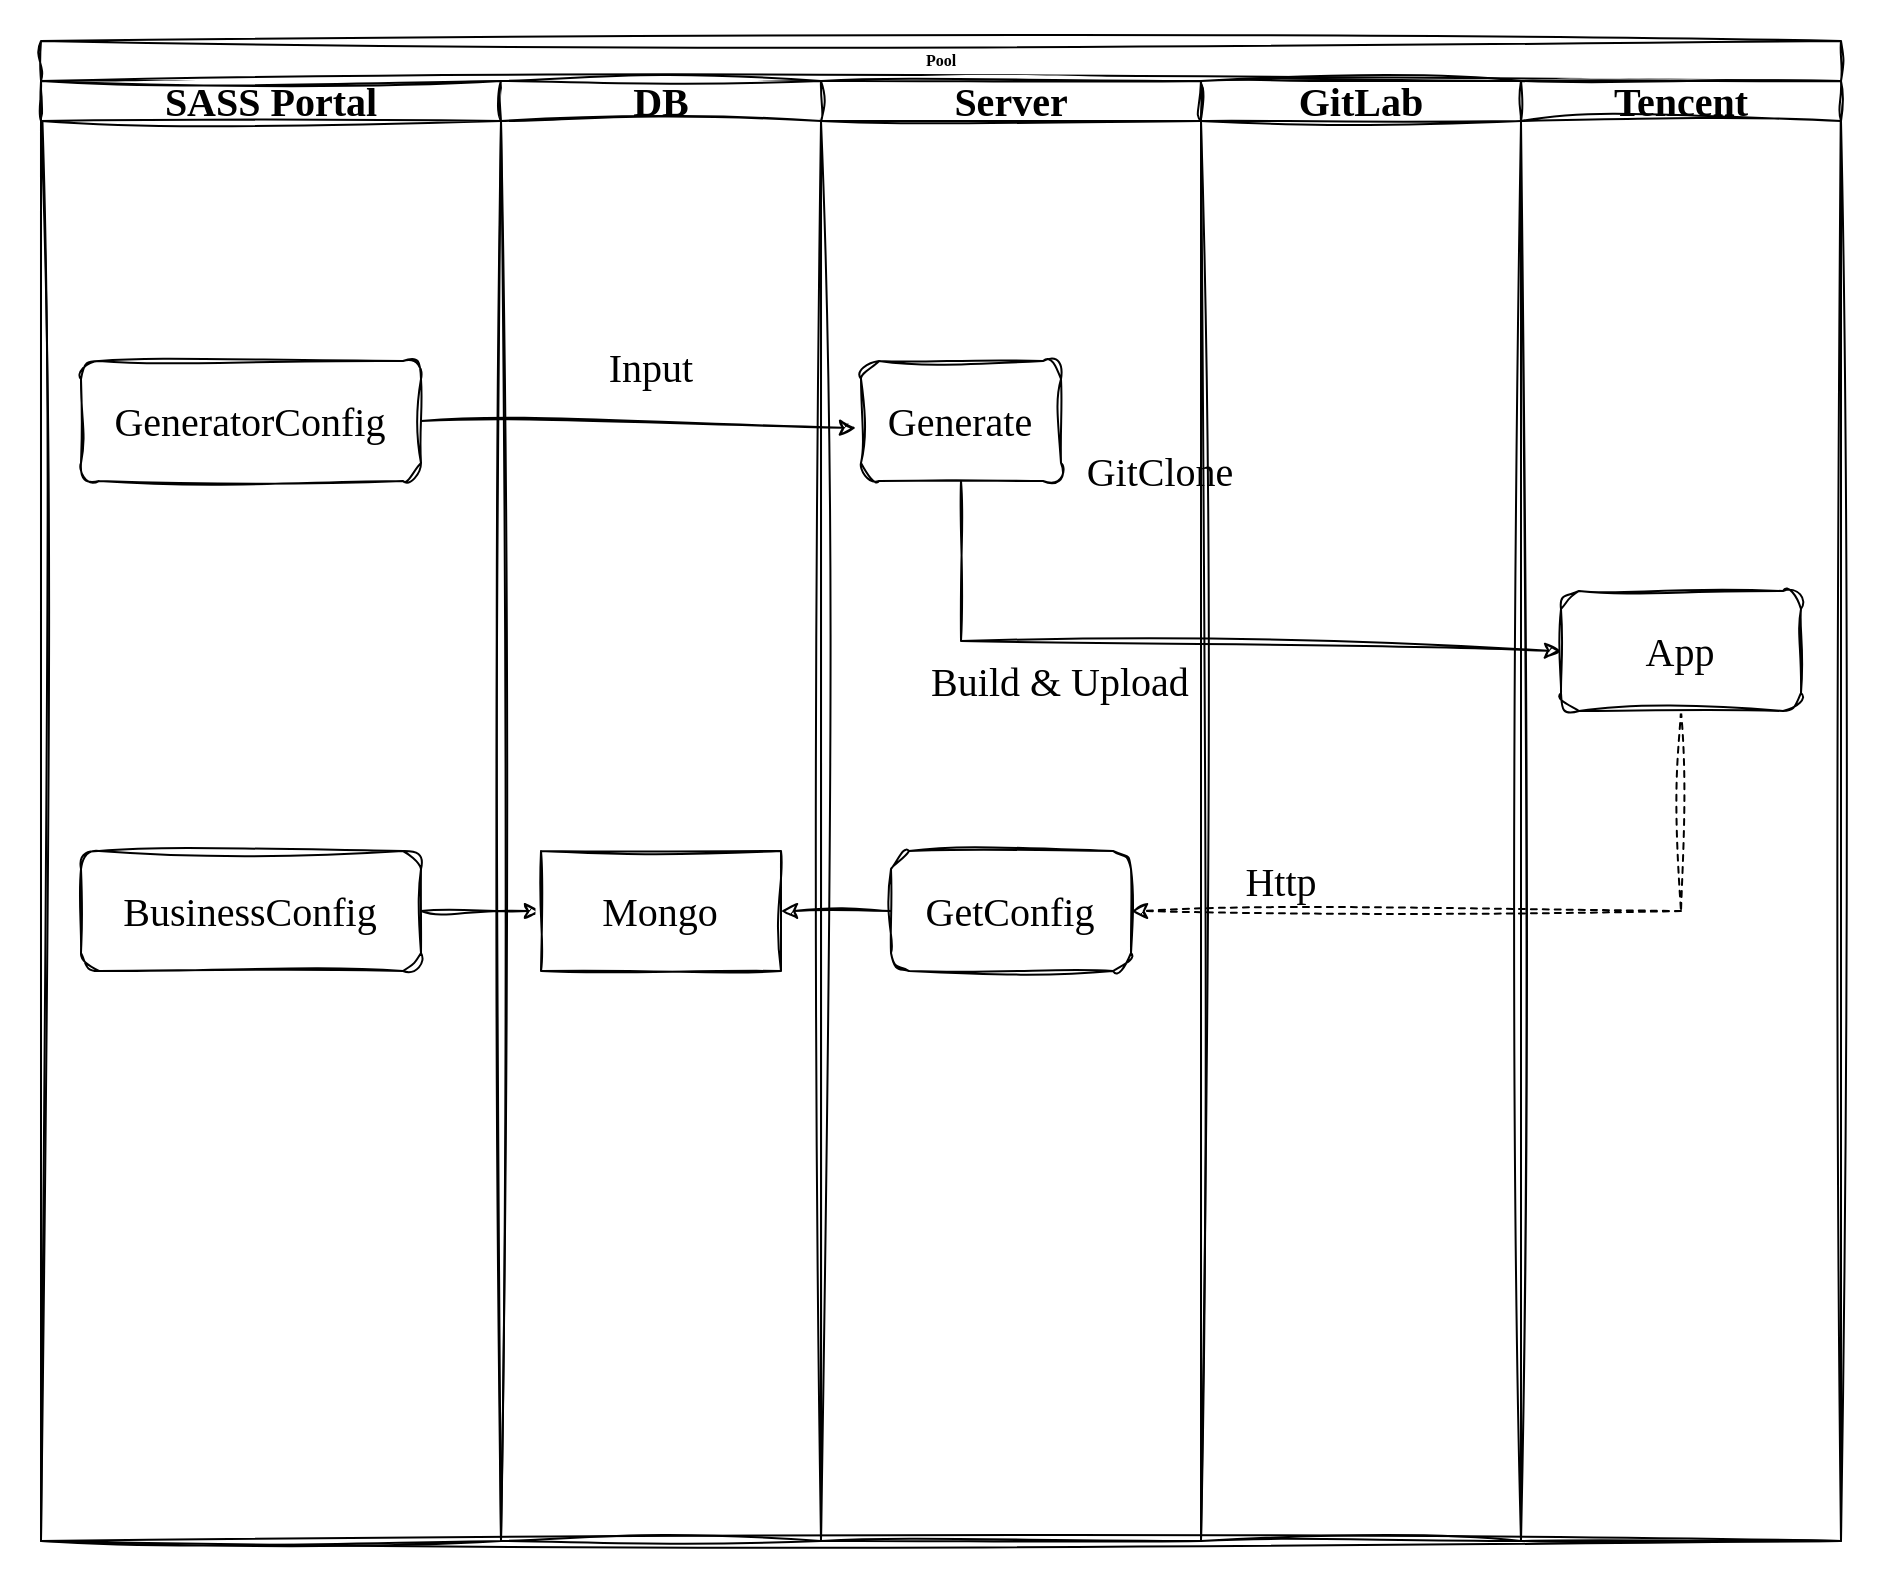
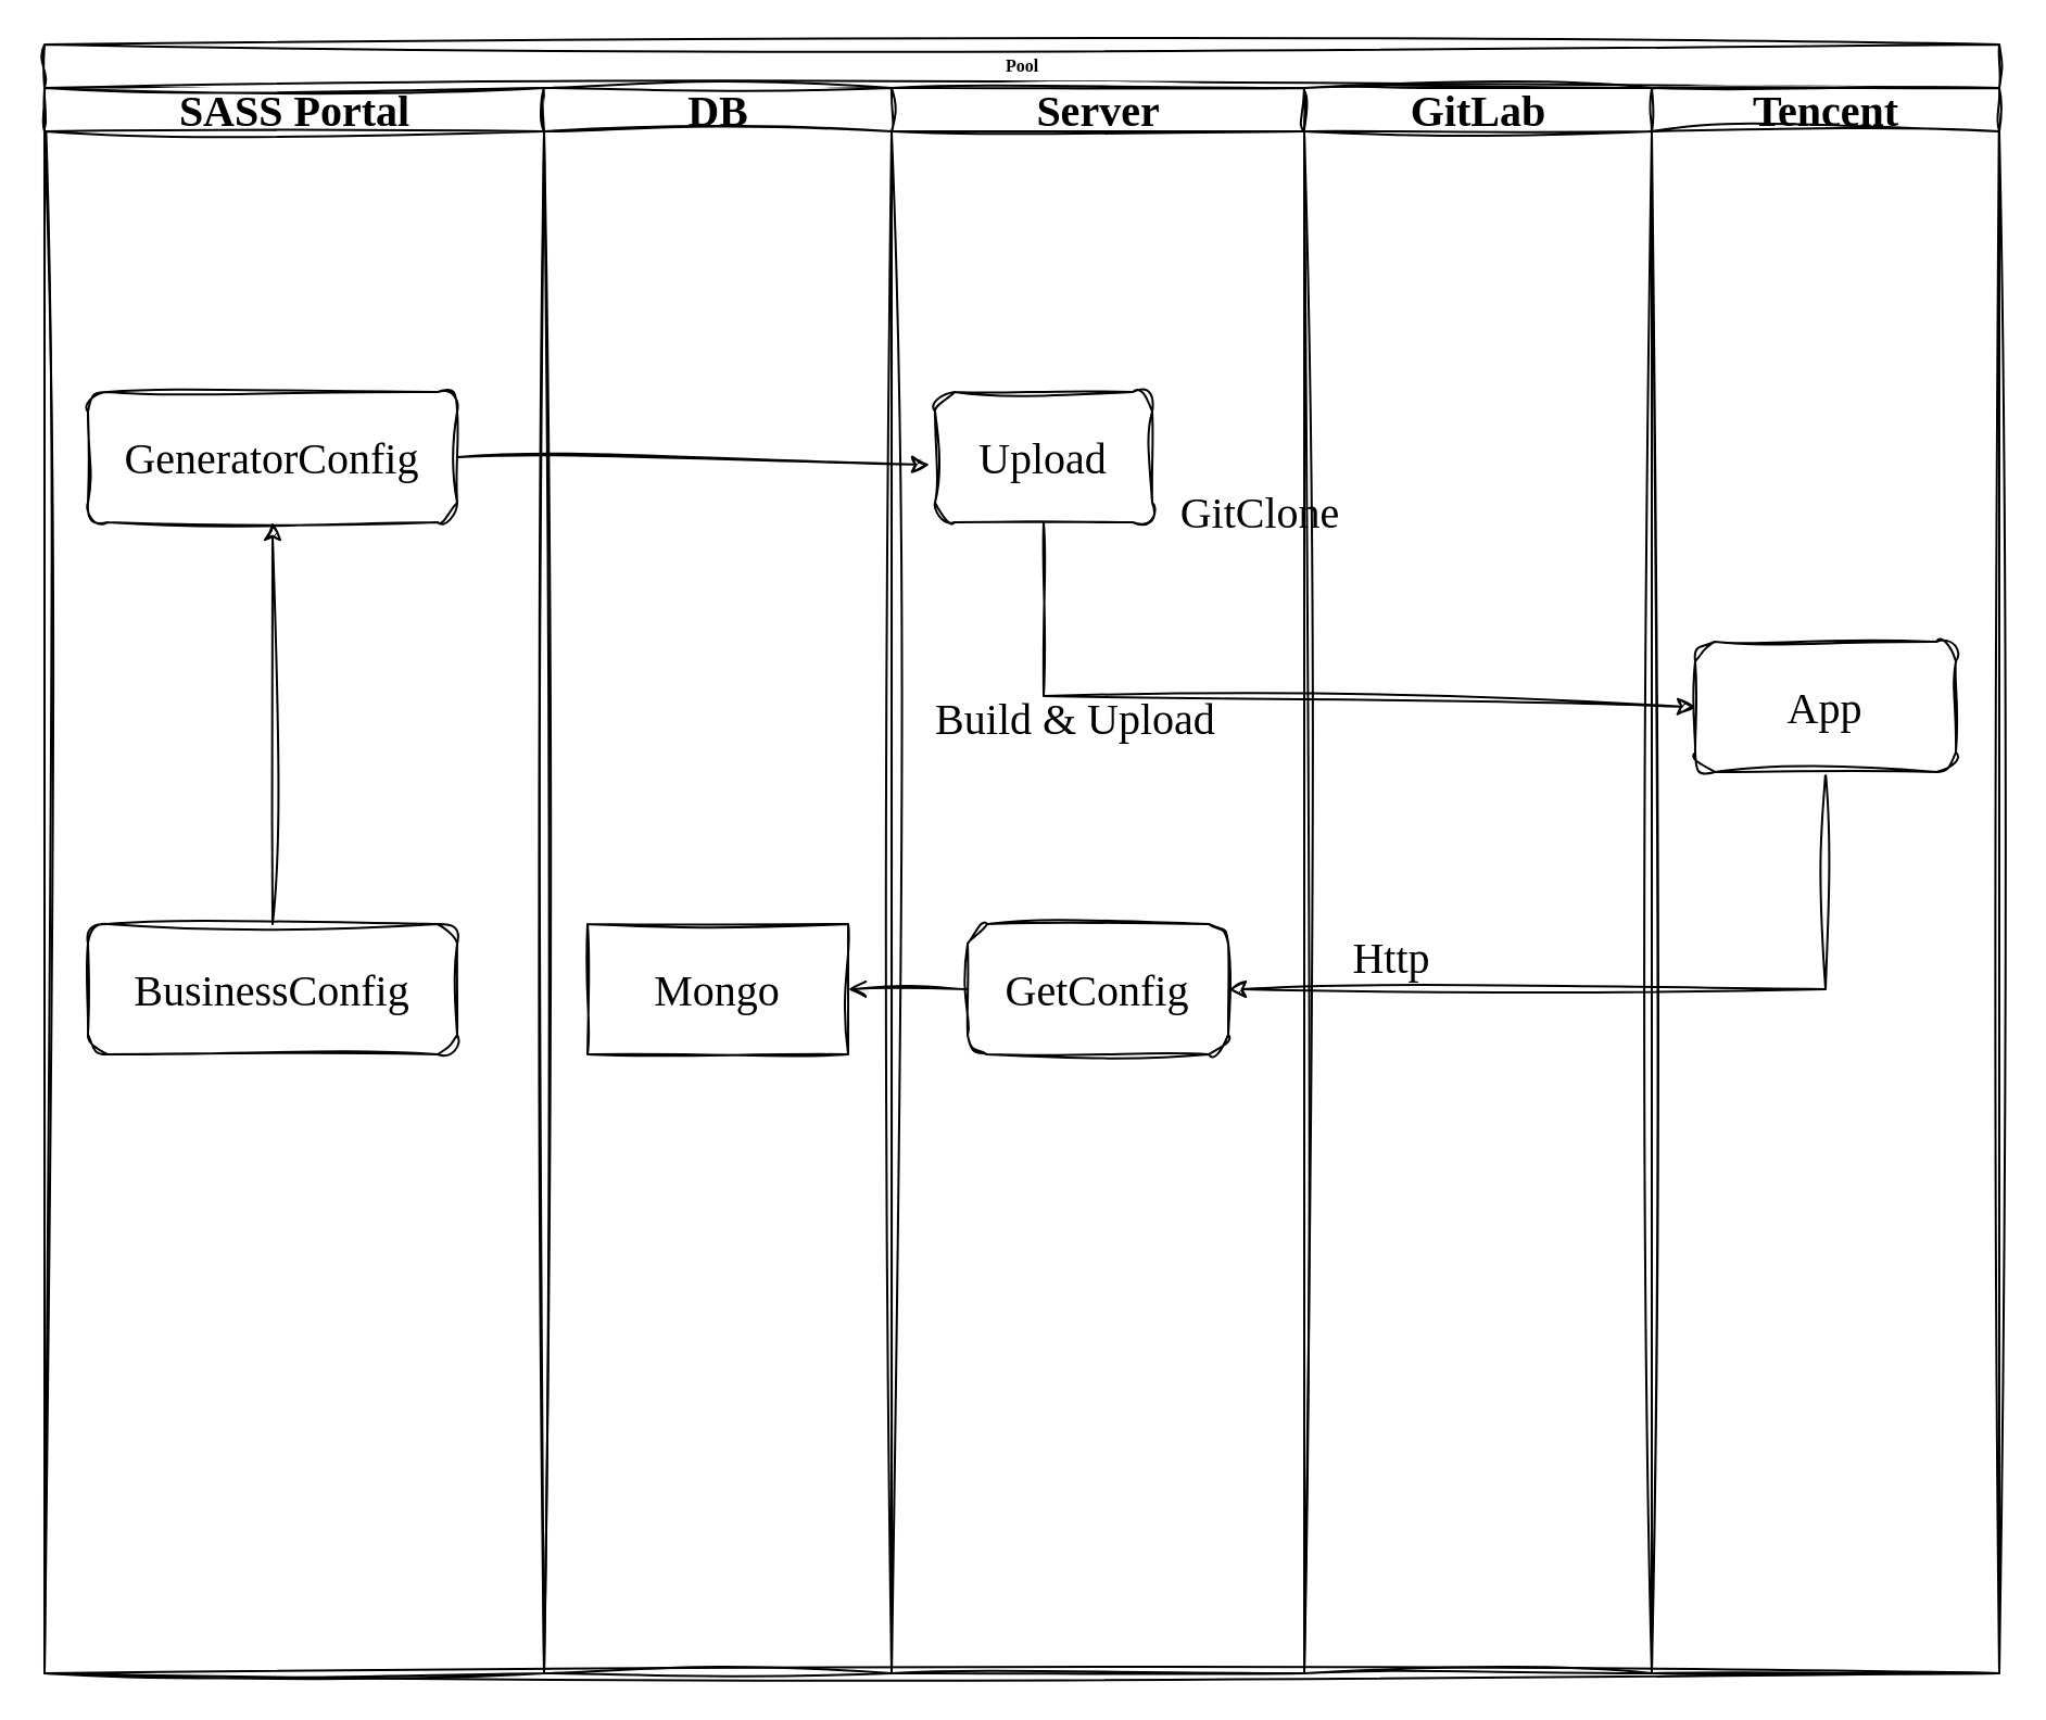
  <mxCell id="0" />
  <mxCell id="1" parent="0" />
  <mxCell id="2" value="Pool" style="swimlane;html=1;childLayout=stackLayout;startSize=20;rounded=0;shadow=0;labelBackgroundColor=none;strokeWidth=1;fontFamily=Verdana;fontSize=8;align=center;sketch=1;hachureGap=4;jiggle=2;curveFitting=1;fontSource=https%3A%2F%2Ffonts.googleapis.com%2Fcss%3Ffamily%3DArchitects%2BDaughter;" vertex="1" parent="1"><mxGeometry x="20" y="20" width="900" height="750" as="geometry" /></mxCell>
  <mxCell id="3" value="SASS Portal" style="swimlane;html=1;startSize=20;sketch=1;hachureGap=4;jiggle=2;curveFitting=1;fontFamily=Architects Daughter;fontSource=https%3A%2F%2Ffonts.googleapis.com%2Fcss%3Ffamily%3DArchitects%2BDaughter;fontSize=20;" vertex="1" parent="2"><mxGeometry y="20" width="230" height="730" as="geometry" /></mxCell>
  <mxCell id="4" value="&lt;font style=&quot;font-size: 20px;&quot; face=&quot;Architects Daughter&quot;&gt;BusinessConfig&lt;/font&gt;" style="rounded=1;whiteSpace=wrap;html=1;shadow=0;labelBackgroundColor=none;strokeWidth=1;fontFamily=Verdana;fontSize=8;align=center;sketch=1;hachureGap=4;jiggle=2;curveFitting=1;fontSource=https%3A%2F%2Ffonts.googleapis.com%2Fcss%3Ffamily%3DArchitects%2BDaughter;" vertex="1" parent="3"><mxGeometry x="20" y="385" width="170" height="60" as="geometry" /></mxCell>
  <mxCell id="5" value="&lt;font style=&quot;font-size: 20px;&quot; face=&quot;Architects Daughter&quot;&gt;GeneratorConfig&lt;/font&gt;" style="rounded=1;whiteSpace=wrap;html=1;shadow=0;labelBackgroundColor=none;strokeWidth=1;fontFamily=Verdana;fontSize=8;align=center;sketch=1;hachureGap=4;jiggle=2;curveFitting=1;fontSource=https%3A%2F%2Ffonts.googleapis.com%2Fcss%3Ffamily%3DArchitects%2BDaughter;" vertex="1" parent="3"><mxGeometry x="20" y="140" width="170" height="60" as="geometry" /></mxCell>
- <mxCell id="6" style="edgeStyle=orthogonalEdgeStyle;rounded=0;sketch=1;hachureGap=4;jiggle=2;curveFitting=1;orthogonalLoop=1;jettySize=auto;html=1;fontFamily=Architects Daughter;fontSource=https%3A%2F%2Ffonts.googleapis.com%2Fcss%3Ffamily%3DArchitects%2BDaughter;fontSize=16;entryX=0;entryY=0.5;entryDx=0;entryDy=0;" edge="1" parent="2" source="4" target="8"><mxGeometry relative="1" as="geometry"><mxPoint x="220" y="435" as="targetPoint" /></mxGeometry></mxCell>
+ <mxCell id="6" style="edgeStyle=orthogonalEdgeStyle;rounded=0;sketch=1;hachureGap=4;jiggle=2;curveFitting=1;orthogonalLoop=1;jettySize=auto;html=1;fontFamily=Architects Daughter;fontSource=https%3A%2F%2Ffonts.googleapis.com%2Fcss%3Ffamily%3DArchitects%2BDaughter;fontSize=16;" edge="1" parent="2" source="4" target="5"><mxGeometry relative="1" as="geometry"><mxPoint x="220" y="435" as="targetPoint" /></mxGeometry></mxCell>
  <mxCell id="7" value="DB" style="swimlane;html=1;startSize=20;sketch=1;hachureGap=4;jiggle=2;curveFitting=1;fontFamily=Architects Daughter;fontSource=https%3A%2F%2Ffonts.googleapis.com%2Fcss%3Ffamily%3DArchitects%2BDaughter;fontSize=20;" vertex="1" parent="2"><mxGeometry x="230" y="20" width="160" height="730" as="geometry" /></mxCell>
  <mxCell id="8" value="Mongo" style="rounded=0;whiteSpace=wrap;html=1;sketch=1;hachureGap=4;jiggle=2;curveFitting=1;fontFamily=Architects Daughter;fontSource=https%3A%2F%2Ffonts.googleapis.com%2Fcss%3Ffamily%3DArchitects%2BDaughter;fontSize=20;" vertex="1" parent="7"><mxGeometry x="20" y="385" width="120" height="60" as="geometry" /></mxCell>
- <mxCell id="9" value="Input" style="text;html=1;align=center;verticalAlign=middle;resizable=0;points=[];autosize=1;strokeColor=none;fillColor=none;fontSize=20;fontFamily=Architects Daughter;" vertex="1" parent="7"><mxGeometry x="40" y="123" width="70" height="40" as="geometry" /></mxCell>
  <mxCell id="10" value="Server" style="swimlane;html=1;startSize=20;sketch=1;hachureGap=4;jiggle=2;curveFitting=1;fontFamily=Architects Daughter;fontSource=https%3A%2F%2Ffonts.googleapis.com%2Fcss%3Ffamily%3DArchitects%2BDaughter;fontSize=20;" vertex="1" parent="2"><mxGeometry x="390" y="20" width="190" height="730" as="geometry" /></mxCell>
- <mxCell id="11" value="&lt;font style=&quot;font-size: 20px;&quot; data-font-src=&quot;https://fonts.googleapis.com/css?family=Architects+Daughter&quot; face=&quot;Architects Daughter&quot;&gt;Generate&lt;/font&gt;" style="rounded=1;whiteSpace=wrap;html=1;shadow=0;labelBackgroundColor=none;strokeWidth=1;fontFamily=Verdana;fontSize=8;align=center;sketch=1;hachureGap=4;jiggle=2;curveFitting=1;fontSource=https%3A%2F%2Ffonts.googleapis.com%2Fcss%3Ffamily%3DArchitects%2BDaughter;" vertex="1" parent="10"><mxGeometry x="20" y="140" width="100" height="60" as="geometry" /></mxCell>
+ <mxCell id="11" value="&lt;font style=&quot;font-size: 20px;&quot; data-font-src=&quot;https://fonts.googleapis.com/css?family=Architects+Daughter&quot; face=&quot;Architects Daughter&quot;&gt;Upload&lt;/font&gt;" style="rounded=1;whiteSpace=wrap;html=1;shadow=0;labelBackgroundColor=none;strokeWidth=1;fontFamily=Verdana;fontSize=8;align=center;sketch=1;hachureGap=4;jiggle=2;curveFitting=1;fontSource=https%3A%2F%2Ffonts.googleapis.com%2Fcss%3Ffamily%3DArchitects%2BDaughter;" vertex="1" parent="10"><mxGeometry x="20" y="140" width="100" height="60" as="geometry" /></mxCell>
  <mxCell id="12" value="GitClone" style="text;html=1;strokeColor=none;fillColor=none;align=center;verticalAlign=middle;whiteSpace=wrap;rounded=0;fontSize=20;fontFamily=Architects Daughter;" vertex="1" parent="10"><mxGeometry x="140" y="180" width="60" height="30" as="geometry" /></mxCell>
- <mxCell id="13" value="Build &amp;amp; Upload" style="text;html=1;strokeColor=none;fillColor=none;align=center;verticalAlign=middle;whiteSpace=wrap;rounded=0;fontSize=20;fontFamily=Architects Daughter;" vertex="1" parent="10"><mxGeometry x="50" y="285" width="140" height="30" as="geometry" /></mxCell>
+ <mxCell id="13" value="Build &amp;amp; Upload" style="text;html=1;strokeColor=none;fillColor=none;align=center;verticalAlign=middle;whiteSpace=wrap;rounded=0;fontSize=20;fontFamily=Architects Daughter;" vertex="1" parent="10"><mxGeometry x="15" y="275" width="140" height="30" as="geometry" /></mxCell>
  <mxCell id="14" value="GetConfig" style="rounded=1;whiteSpace=wrap;html=1;sketch=1;hachureGap=4;jiggle=2;curveFitting=1;fontFamily=Architects Daughter;fontSource=https%3A%2F%2Ffonts.googleapis.com%2Fcss%3Ffamily%3DArchitects%2BDaughter;fontSize=20;" vertex="1" parent="10"><mxGeometry x="35" y="385" width="120" height="60" as="geometry" /></mxCell>
- <mxCell id="15" value="" style="endArrow=classic;html=1;rounded=0;sketch=1;hachureGap=4;jiggle=2;curveFitting=1;fontFamily=Architects Daughter;fontSource=https%3A%2F%2Ffonts.googleapis.com%2Fcss%3Ffamily%3DArchitects%2BDaughter;fontSize=16;exitX=0.5;exitY=1;exitDx=0;exitDy=0;entryX=1;entryY=0.5;entryDx=0;entryDy=0;dashed=1;" edge="1" parent="10" source="19" target="14"><mxGeometry width="50" height="50" relative="1" as="geometry"><mxPoint x="240" y="480" as="sourcePoint" /><mxPoint x="290" y="430" as="targetPoint" /><Array as="points"><mxPoint x="430" y="415" /></Array></mxGeometry></mxCell>
+ <mxCell id="15" value="" style="endArrow=classic;html=1;rounded=0;sketch=1;hachureGap=4;jiggle=2;curveFitting=1;fontFamily=Architects Daughter;fontSource=https%3A%2F%2Ffonts.googleapis.com%2Fcss%3Ffamily%3DArchitects%2BDaughter;fontSize=16;exitX=0.5;exitY=1;exitDx=0;exitDy=0;entryX=1;entryY=0.5;entryDx=0;entryDy=0;" edge="1" parent="10" source="19" target="14"><mxGeometry width="50" height="50" relative="1" as="geometry"><mxPoint x="240" y="480" as="sourcePoint" /><mxPoint x="290" y="430" as="targetPoint" /><Array as="points"><mxPoint x="430" y="415" /></Array></mxGeometry></mxCell>
  <mxCell id="16" value="GitLab" style="swimlane;html=1;startSize=20;sketch=1;hachureGap=4;jiggle=2;curveFitting=1;fontFamily=Architects Daughter;fontSource=https%3A%2F%2Ffonts.googleapis.com%2Fcss%3Ffamily%3DArchitects%2BDaughter;fontSize=20;" vertex="1" parent="2"><mxGeometry x="580" y="20" width="160" height="730" as="geometry" /></mxCell>
  <mxCell id="17" value="Http" style="text;html=1;align=center;verticalAlign=middle;resizable=0;points=[];autosize=1;strokeColor=none;fillColor=none;fontSize=20;fontFamily=Architects Daughter;" vertex="1" parent="16"><mxGeometry x="10" y="380" width="60" height="40" as="geometry" /></mxCell>
  <mxCell id="18" value="Tencent" style="swimlane;html=1;startSize=20;sketch=1;hachureGap=4;jiggle=2;curveFitting=1;fontFamily=Architects Daughter;fontSource=https%3A%2F%2Ffonts.googleapis.com%2Fcss%3Ffamily%3DArchitects%2BDaughter;fontSize=20;" vertex="1" parent="2"><mxGeometry x="740" y="20" width="160" height="730" as="geometry" /></mxCell>
  <mxCell id="19" value="App" style="rounded=1;whiteSpace=wrap;html=1;sketch=1;hachureGap=4;jiggle=2;curveFitting=1;fontFamily=Architects Daughter;fontSource=https%3A%2F%2Ffonts.googleapis.com%2Fcss%3Ffamily%3DArchitects%2BDaughter;fontSize=20;" vertex="1" parent="18"><mxGeometry x="20" y="255" width="120" height="60" as="geometry" /></mxCell>
  <mxCell id="20" value="" style="endArrow=classic;html=1;rounded=0;sketch=1;hachureGap=4;jiggle=2;curveFitting=1;fontFamily=Architects Daughter;fontSource=https%3A%2F%2Ffonts.googleapis.com%2Fcss%3Ffamily%3DArchitects%2BDaughter;fontSize=16;exitX=1;exitY=0.5;exitDx=0;exitDy=0;entryX=-0.025;entryY=0.558;entryDx=0;entryDy=0;entryPerimeter=0;" edge="1" parent="2" source="5" target="11"><mxGeometry width="50" height="50" relative="1" as="geometry"><mxPoint x="280" y="220" as="sourcePoint" /><mxPoint x="330" y="170" as="targetPoint" /></mxGeometry></mxCell>
  <mxCell id="21" value="" style="endArrow=classic;html=1;rounded=0;sketch=1;hachureGap=4;jiggle=2;curveFitting=1;fontFamily=Architects Daughter;fontSource=https%3A%2F%2Ffonts.googleapis.com%2Fcss%3Ffamily%3DArchitects%2BDaughter;fontSize=16;exitX=0.5;exitY=1;exitDx=0;exitDy=0;entryX=0;entryY=0.5;entryDx=0;entryDy=0;" edge="1" parent="2" source="11" target="19"><mxGeometry width="50" height="50" relative="1" as="geometry"><mxPoint x="480" y="370" as="sourcePoint" /><mxPoint x="530" y="320" as="targetPoint" /><Array as="points"><mxPoint x="460" y="300" /></Array></mxGeometry></mxCell>
- <mxCell id="22" value="" style="edgeStyle=orthogonalEdgeStyle;rounded=0;sketch=1;hachureGap=4;jiggle=2;curveFitting=1;orthogonalLoop=1;jettySize=auto;html=1;fontFamily=Architects Daughter;fontSource=https%3A%2F%2Ffonts.googleapis.com%2Fcss%3Ffamily%3DArchitects%2BDaughter;fontSize=16;" edge="1" parent="2" source="14" target="8"><mxGeometry relative="1" as="geometry" /></mxCell>
+ <mxCell id="22" value="" style="edgeStyle=orthogonalEdgeStyle;rounded=0;sketch=1;hachureGap=4;jiggle=2;curveFitting=1;orthogonalLoop=1;jettySize=auto;html=1;fontFamily=Architects Daughter;fontSource=https%3A%2F%2Ffonts.googleapis.com%2Fcss%3Ffamily%3DArchitects%2BDaughter;fontSize=16;endArrow=open;" edge="1" parent="2" source="14" target="8"><mxGeometry relative="1" as="geometry" /></mxCell>
